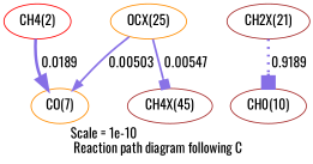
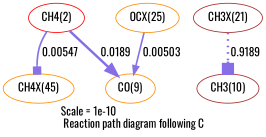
  digraph {
    fontname=Oswald
    label="Scale = 1e-10\l Reaction path diagram following C"
    node [color=brown fontname=Oswald]
    edge [arrowhead=box arrowsize=1.5 color="0.7, 0.505, 0.9" fontname=Oswald penwidth=3 style=bold]
    n1 [color=red label="CH4(2)"]
-   n2 [label="CH4X(45)"]
-   n3 [color=darkorange label="CO(7)"]
-   n4 [label="CH2X(21)"]
-   n5 [label="CH0(10)"]
+   n2 [color=darkorange label="CH4X(45)"]
+   n3 [color=darkorange label="CO(9)"]
+   n4 [label="CH3X(21)"]
+   n5 [label="CH3(10)"]
    n6 [color=darkorange label="OCX(25)"]
-   n6 -> n2 [arrowsize=1.03 label=" 0.00547" penwidth=2.07]
+   n1 -> n2 [arrowsize=1.03 label=" 0.00547" penwidth=2.07]
    n1 -> n3 [arrowhead=normal color="0.7, 0.519, 0.9" label=" 0.0189"]
    n4 -> n5 [color="0.7, 0.519, 0.9" label=" 0.9189" style=dotted]
    n6 -> n3 [arrowhead=normal arrowsize=1 label=" 0.00503" penwidth=2]
  }
